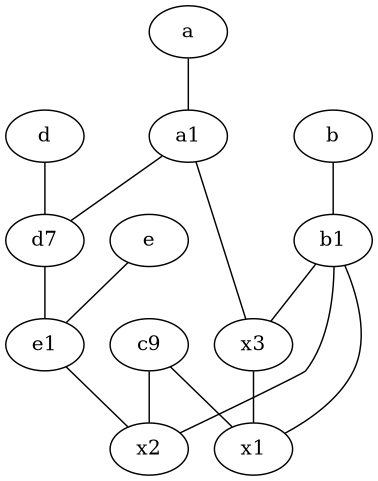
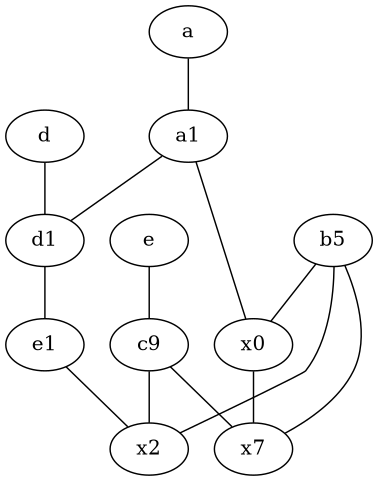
  graph {
    node [labelfontsize=50]
    e
    e1
    x2
-   b1
-   x0 [label=x3]
-   x1
+   b1 [label=b5]
+   x0
+   x1 [label=x7]
    n7 [label=c9]
    a
    a1
-   d1 [label=d7]
-   b
+   d1
    d
-   e -- e1
+   e -- n7
    e1 -- x2
    b1 -- x2
    b1 -- x0
    b1 -- x1
    x0 -- x1
    n7 -- x2
    n7 -- x1
    a -- a1
    a1 -- x0
    a1 -- d1
    d1 -- e1
-   b -- b1
    d -- d1
  }
